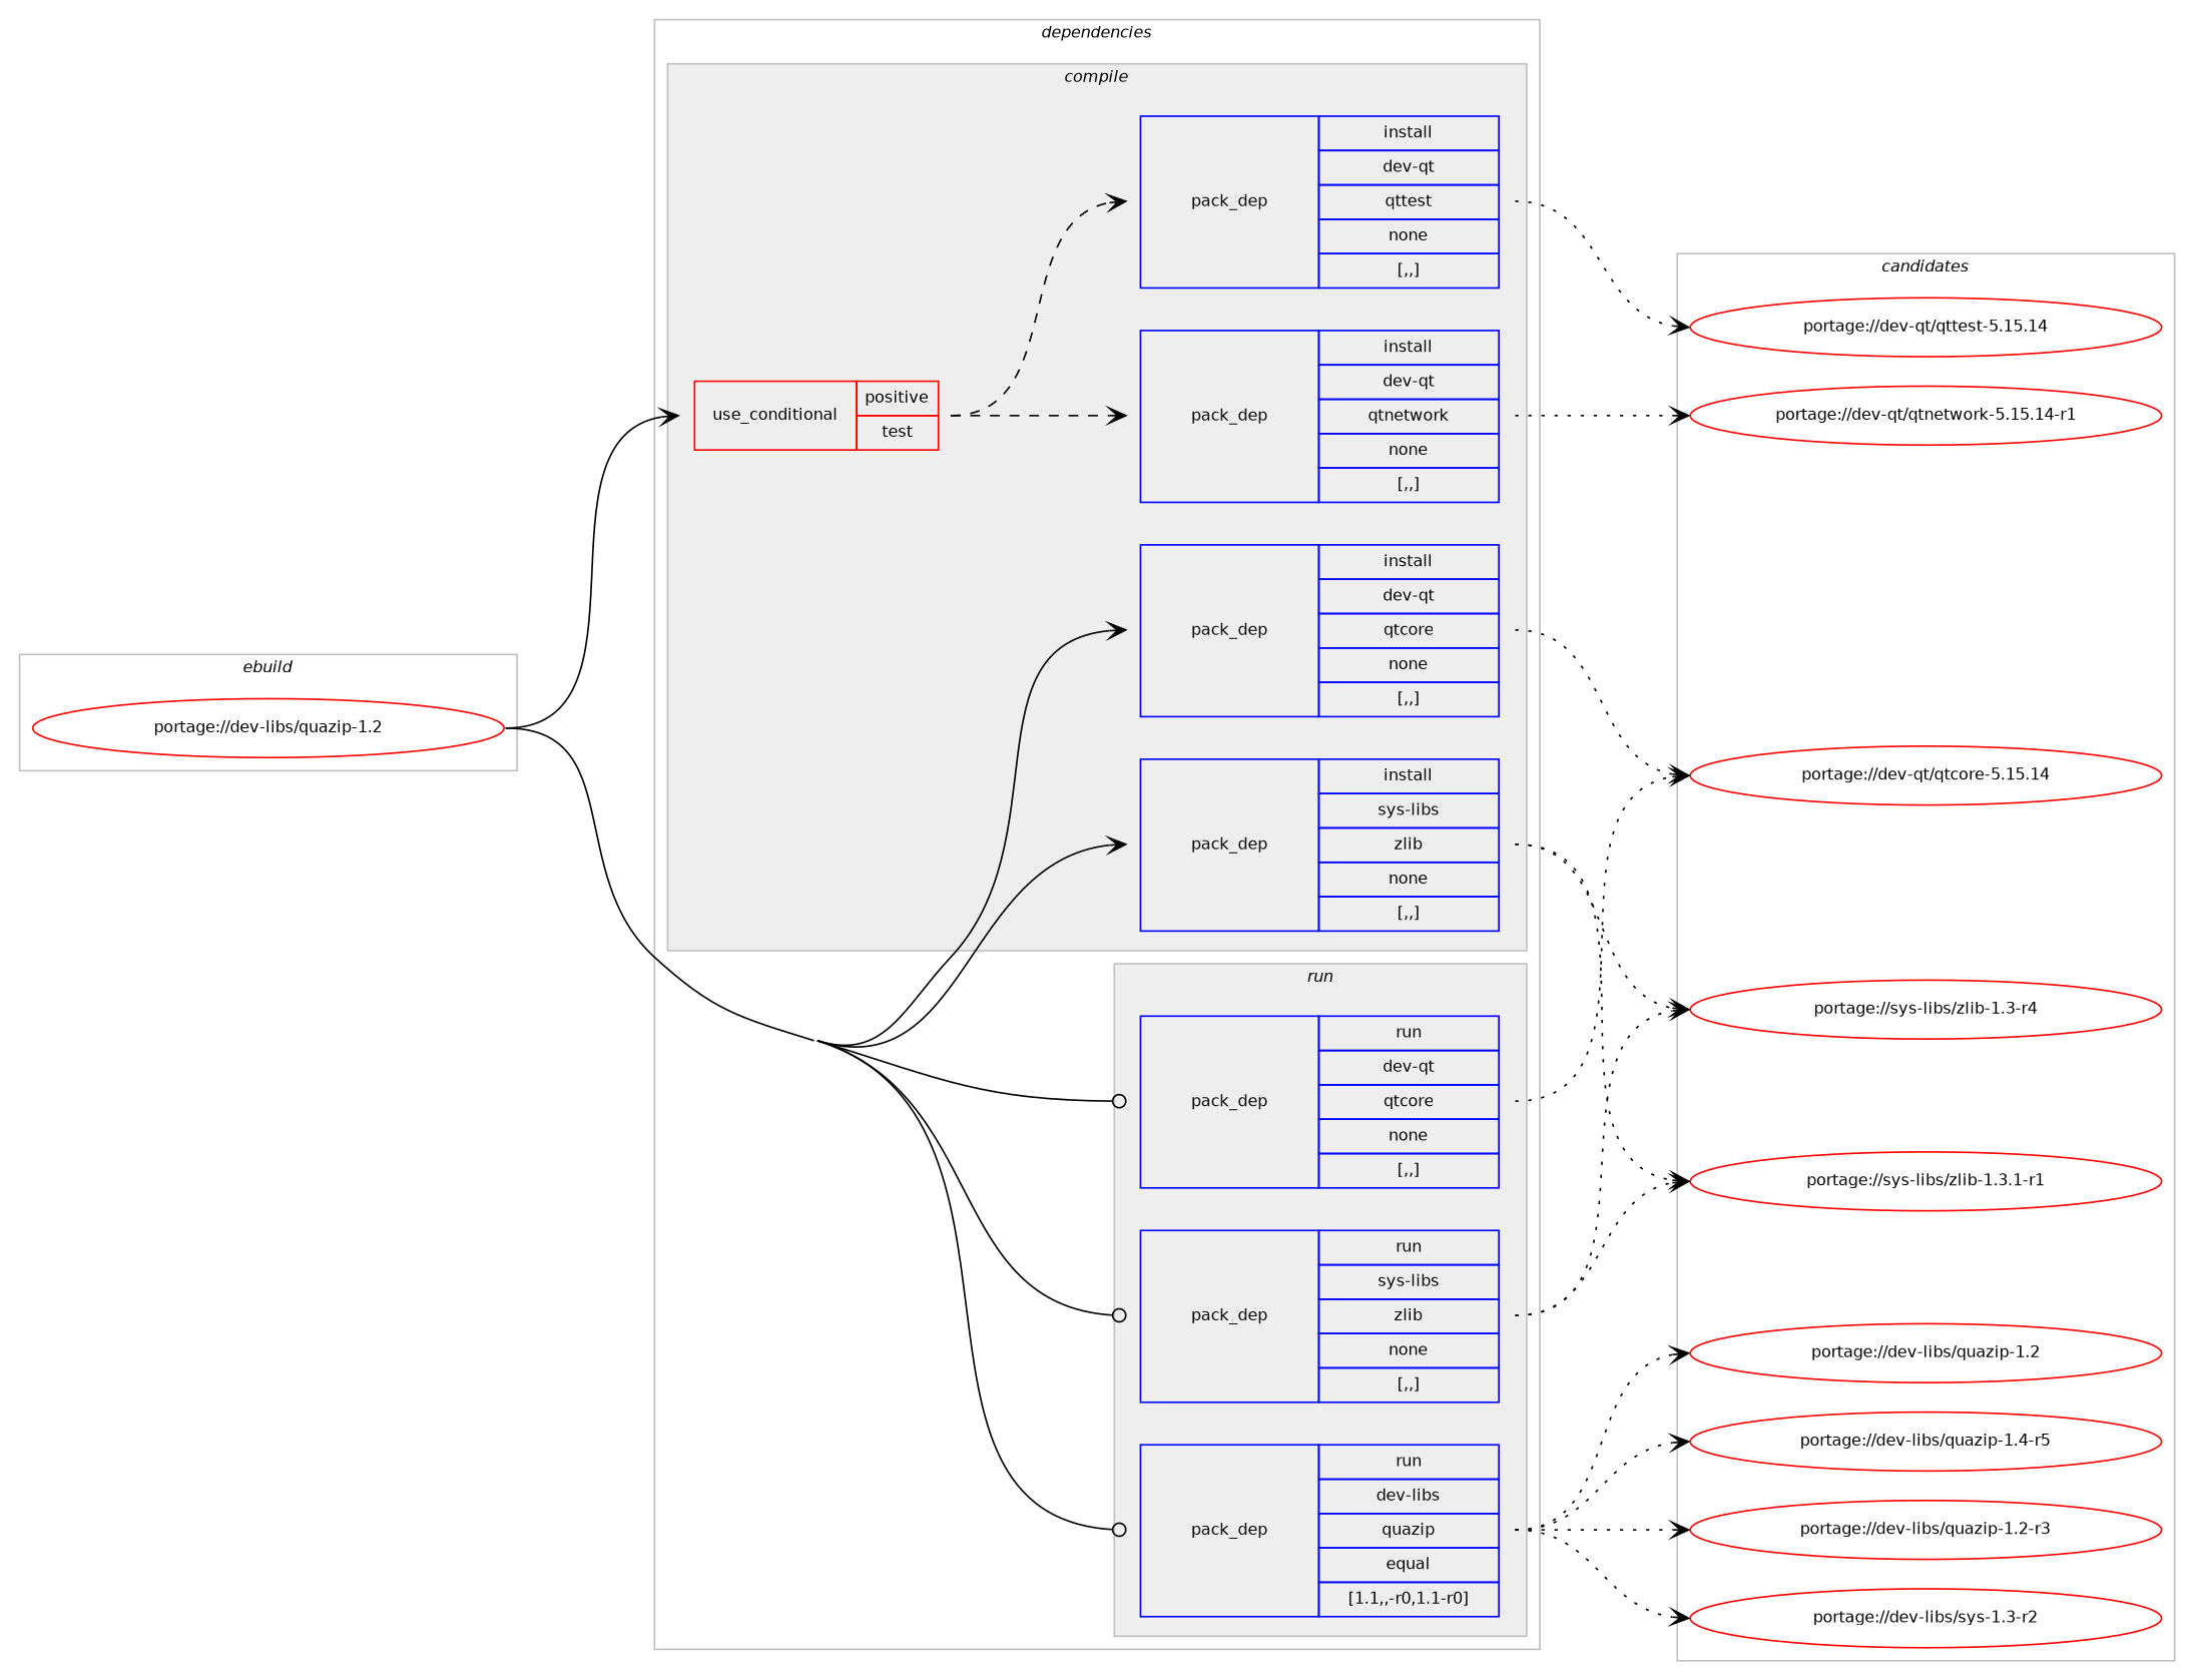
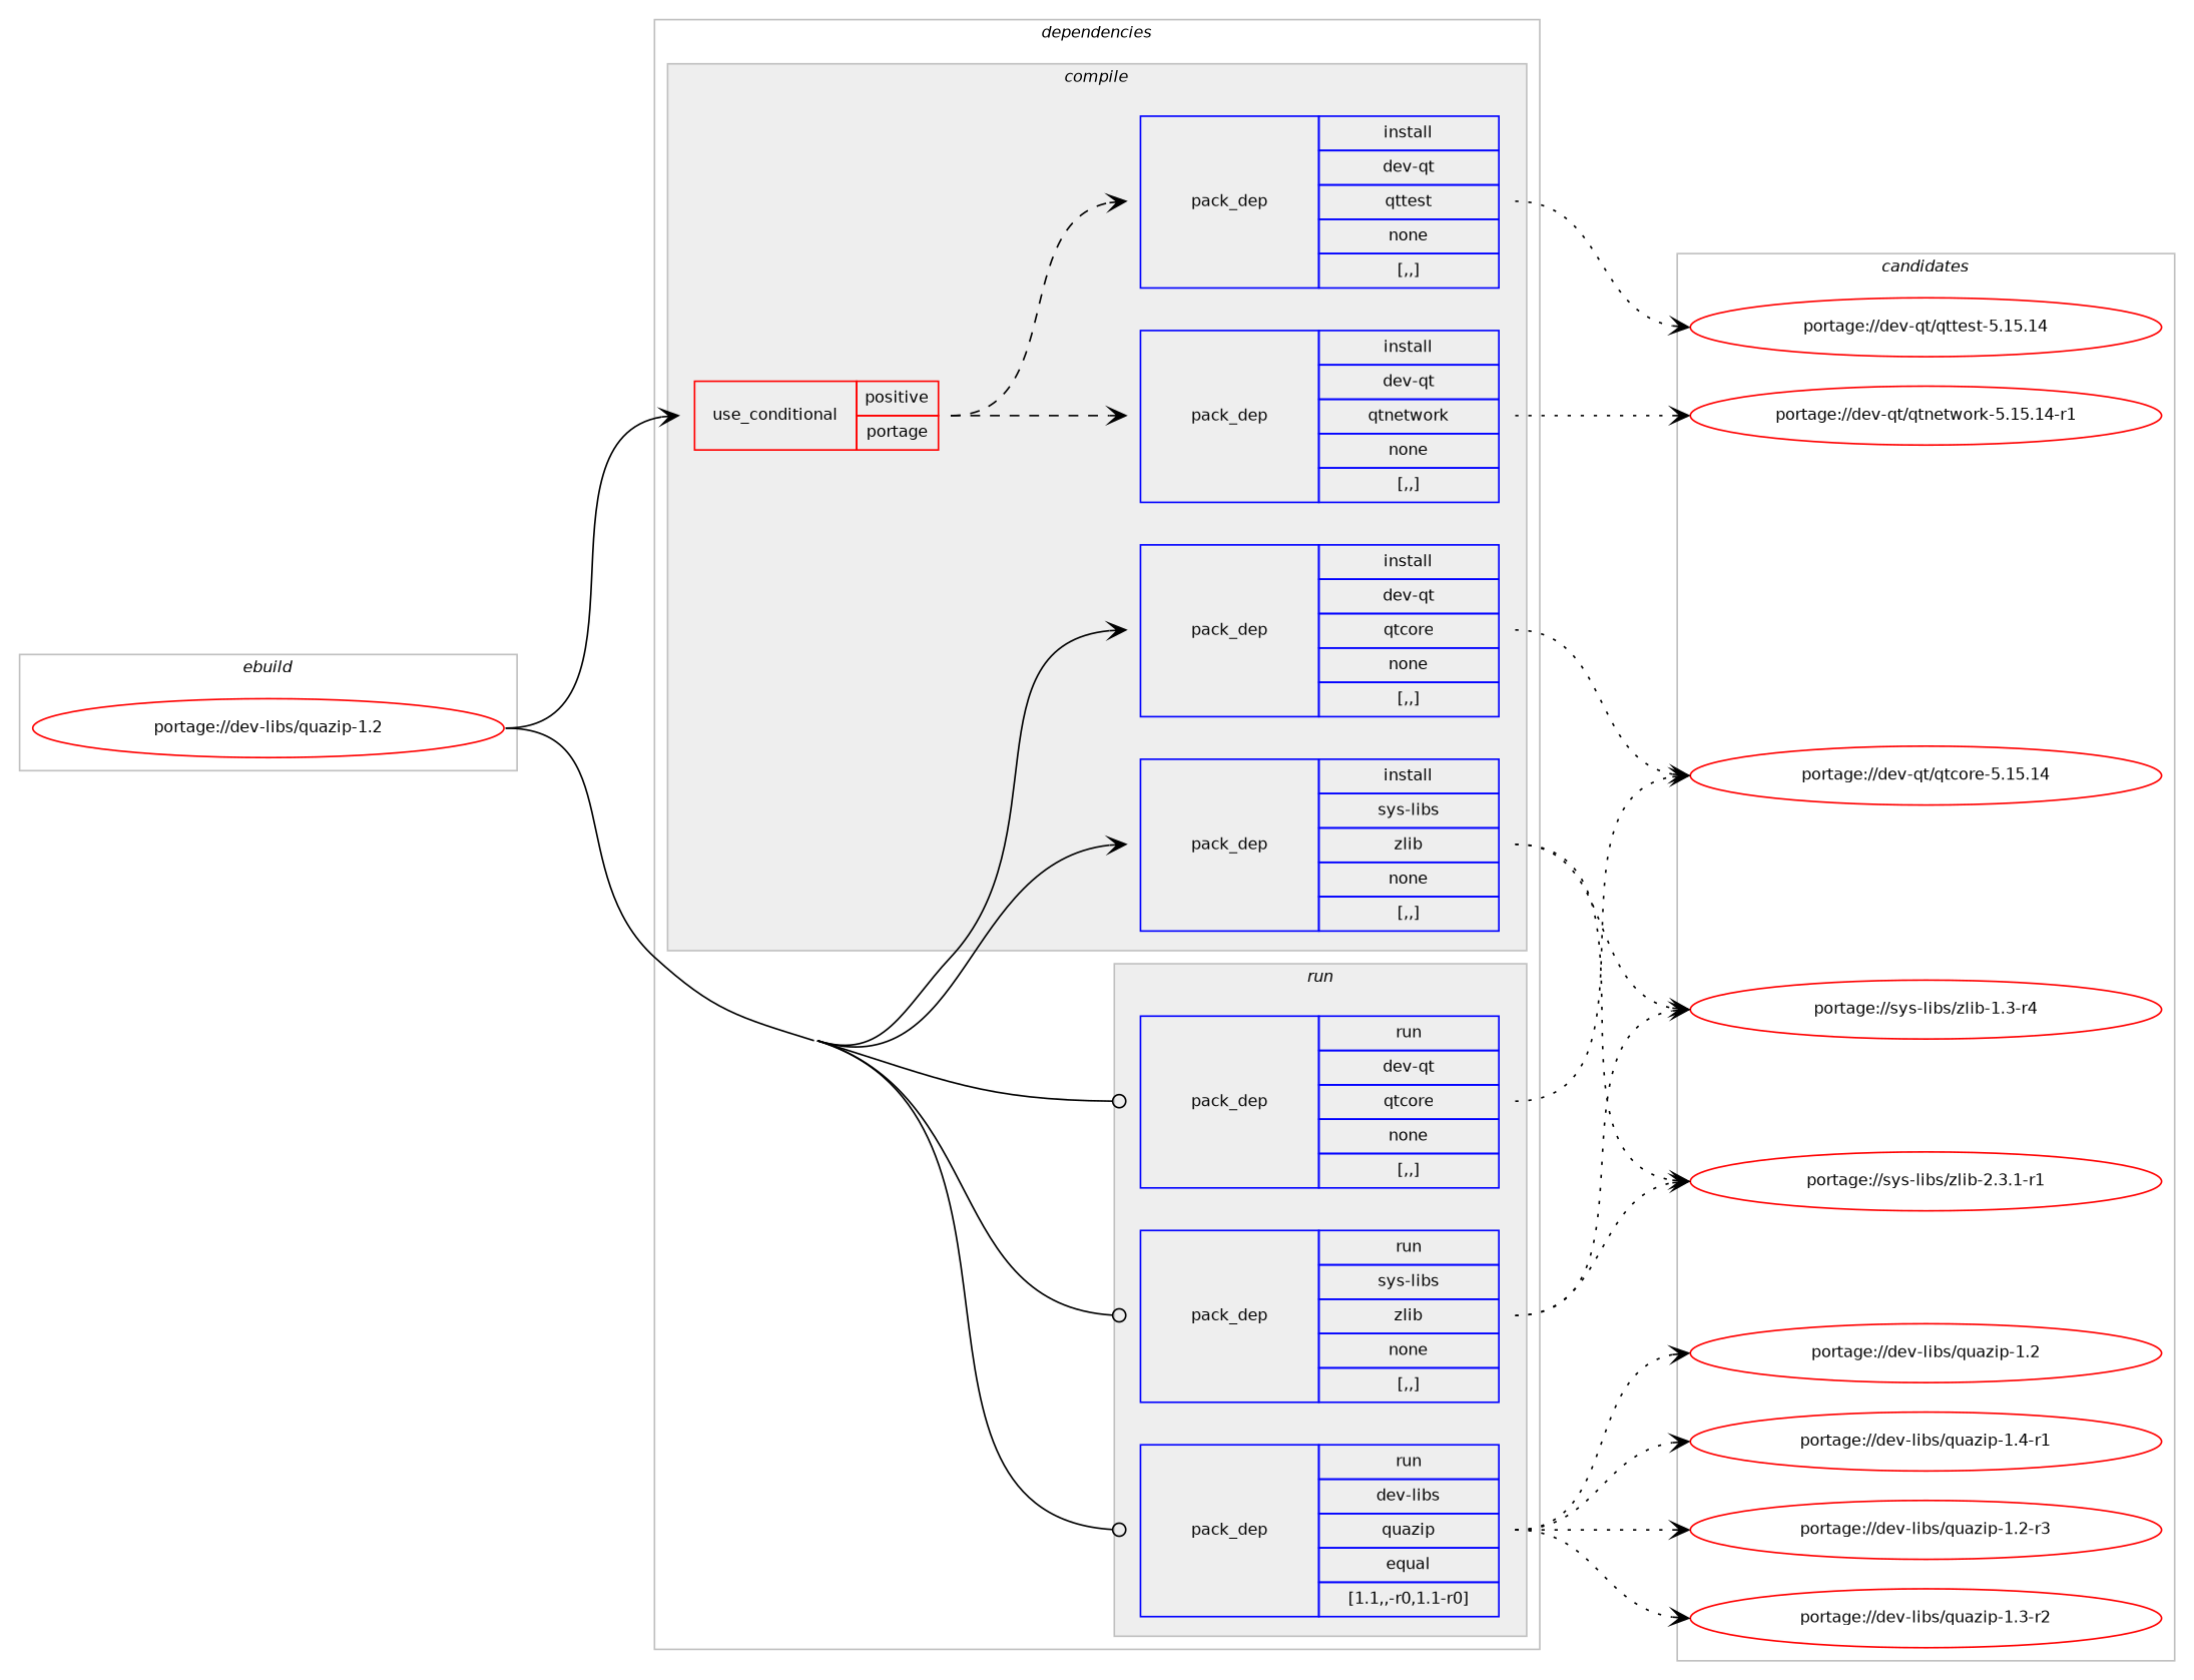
  digraph {
    compound=true
    concentrate=true
    fontname=Helvetica
    fontsize=10
    newrank=true
    rankdir=LR
    ranksep=1.5
    node [color=red fontname=Helvetica fontsize=10]
    edge [arrowhead=vee headport=w style=dotted tailport=e weight=100]
    n1 [label="portage://dev-libs/quazip-1.2" width=4]
    n2 [color=blue label=<<TABLE BORDER="0" CELLBORDER="1" CELLSPACING="0" CELLPADDING="4" WIDTH="220"><TR><TD ROWSPAN="6" CELLPADDING="30">pack_dep</TD></TR><TR><TD WIDTH="110">install</TD></TR><TR><TD>dev-qt</TD></TR><TR><TD>qtnetwork</TD></TR><TR><TD>none</TD></TR><TR><TD>[,,]</TD></TR></TABLE>> shape=none]
    n3 [color=blue label=<<TABLE BORDER="0" CELLBORDER="1" CELLSPACING="0" CELLPADDING="4" WIDTH="220"><TR><TD ROWSPAN="6" CELLPADDING="30">pack_dep</TD></TR><TR><TD WIDTH="110">install</TD></TR><TR><TD>dev-qt</TD></TR><TR><TD>qttest</TD></TR><TR><TD>none</TD></TR><TR><TD>[,,]</TD></TR></TABLE>> shape=none]
-   n4 [label=<<TABLE BORDER="0" CELLBORDER="1" CELLSPACING="0" CELLPADDING="4"><TR><TD ROWSPAN="3" CELLPADDING="10">use_conditional</TD></TR><TR><TD>positive</TD></TR><TR><TD>test</TD></TR></TABLE>> shape=none]
+   n4 [label=<<TABLE BORDER="0" CELLBORDER="1" CELLSPACING="0" CELLPADDING="4"><TR><TD ROWSPAN="3" CELLPADDING="10">use_conditional</TD></TR><TR><TD>positive</TD></TR><TR><TD>portage</TD></TR></TABLE>> shape=none]
    n5 [color=blue label=<<TABLE BORDER="0" CELLBORDER="1" CELLSPACING="0" CELLPADDING="4" WIDTH="220"><TR><TD ROWSPAN="6" CELLPADDING="30">pack_dep</TD></TR><TR><TD WIDTH="110">install</TD></TR><TR><TD>dev-qt</TD></TR><TR><TD>qtcore</TD></TR><TR><TD>none</TD></TR><TR><TD>[,,]</TD></TR></TABLE>> shape=none]
    n6 [color=blue label=<<TABLE BORDER="0" CELLBORDER="1" CELLSPACING="0" CELLPADDING="4" WIDTH="220"><TR><TD ROWSPAN="6" CELLPADDING="30">pack_dep</TD></TR><TR><TD WIDTH="110">install</TD></TR><TR><TD>sys-libs</TD></TR><TR><TD>zlib</TD></TR><TR><TD>none</TD></TR><TR><TD>[,,]</TD></TR></TABLE>> shape=none]
    n7 [color=blue label=<<TABLE BORDER="0" CELLBORDER="1" CELLSPACING="0" CELLPADDING="4" WIDTH="220"><TR><TD ROWSPAN="6" CELLPADDING="30">pack_dep</TD></TR><TR><TD WIDTH="110">run</TD></TR><TR><TD>dev-qt</TD></TR><TR><TD>qtcore</TD></TR><TR><TD>none</TD></TR><TR><TD>[,,]</TD></TR></TABLE>> shape=none]
    n8 [color=blue label=<<TABLE BORDER="0" CELLBORDER="1" CELLSPACING="0" CELLPADDING="4" WIDTH="220"><TR><TD ROWSPAN="6" CELLPADDING="30">pack_dep</TD></TR><TR><TD WIDTH="110">run</TD></TR><TR><TD>sys-libs</TD></TR><TR><TD>zlib</TD></TR><TR><TD>none</TD></TR><TR><TD>[,,]</TD></TR></TABLE>> shape=none]
    n9 [color=blue label=<<TABLE BORDER="0" CELLBORDER="1" CELLSPACING="0" CELLPADDING="4" WIDTH="220"><TR><TD ROWSPAN="6" CELLPADDING="30">pack_dep</TD></TR><TR><TD WIDTH="110">run</TD></TR><TR><TD>dev-libs</TD></TR><TR><TD>quazip</TD></TR><TR><TD>equal</TD></TR><TR><TD>[1.1,,-r0,1.1-r0]</TD></TR></TABLE>> shape=none]
    n10 [label="portage://dev-qt/qtnetwork-5.15.14-r1" width=4]
    n11 [label="portage://dev-qt/qttest-5.15.14" width=4]
    n12 [label="portage://dev-qt/qtcore-5.15.14" width=4]
-   n13 [label="portage://sys-libs/zlib-1.3.1-r1" width=4]
+   n13 [label="portage://sys-libs/zlib-2.3.1-r1" width=4]
    n14 [label="portage://sys-libs/zlib-1.3-r4" width=4]
-   n15 [label="portage://dev-libs/quazip-1.4-r5" width=4]
+   n15 [label="portage://dev-libs/quazip-1.4-r1" width=4]
    n16 [label="portage://dev-libs/quazip-1.2-r3" width=4]
-   n17 [label="portage://dev-libs/sys-1.3-r2" width=4]
+   n17 [label="portage://dev-libs/quazip-1.3-r2" width=4]
    n18 [label="portage://dev-libs/quazip-1.2" width=4]
    subgraph cluster_1 {
      color=gray
      label=<<i>ebuild</i>>
      n1
    }
    subgraph cluster_2 {
      color=gray
      label=<<i>dependencies</i>>
      subgraph cluster_3 {
        color=gray
        fillcolor="#eeeeee"
        label=<<i>compile</i>>
        style=filled
        subgraph sub_4 {
          color=gray
          fillcolor="#eeeeee"
          label=<<i>compile</i>>
          style=filled
          n4
          subgraph sub_5 {
            color=gray
            fillcolor="#eeeeee"
            label=<<i>compile</i>>
            style=filled
            n2
          }
          subgraph sub_6 {
            color=gray
            fillcolor="#eeeeee"
            label=<<i>compile</i>>
            style=filled
            n3
          }
        }
        subgraph sub_7 {
          color=gray
          fillcolor="#eeeeee"
          label=<<i>compile</i>>
          style=filled
          n5
        }
        subgraph sub_8 {
          color=gray
          fillcolor="#eeeeee"
          label=<<i>compile</i>>
          style=filled
          n6
        }
      }
      subgraph cluster_9 {
        color=gray
        fillcolor="#eeeeee"
        label=<<i>compile and run</i>>
        style=filled
      }
      subgraph cluster_10 {
        color=gray
        fillcolor="#eeeeee"
        label=<<i>run</i>>
        style=filled
        subgraph sub_11 {
          color=gray
          fillcolor="#eeeeee"
          label=<<i>run</i>>
          style=filled
          n7
        }
        subgraph sub_12 {
          color=gray
          fillcolor="#eeeeee"
          label=<<i>run</i>>
          style=filled
          n8
        }
        subgraph sub_13 {
          color=gray
          fillcolor="#eeeeee"
          label=<<i>run</i>>
          style=filled
          n9
        }
      }
    }
    subgraph cluster_14 {
      color=gray
      label=<<i>candidates</i>>
      rank=same
      subgraph sub_15 {
        color=black
        label=<<i>candidates</i>>
        nodesep=1
        rank=same
        n10
      }
      subgraph sub_16 {
        color=black
        label=<<i>candidates</i>>
        nodesep=1
        rank=same
        n11
      }
      subgraph sub_17 {
        color=black
        label=<<i>candidates</i>>
        nodesep=1
        rank=same
        n12
      }
      subgraph sub_18 {
        color=black
        label=<<i>candidates</i>>
        nodesep=1
        rank=same
        n13
        n14
      }
      subgraph sub_19 {
        color=black
        label=<<i>candidates</i>>
        nodesep=1
        rank=same
        n12
      }
      subgraph sub_20 {
        color=black
        label=<<i>candidates</i>>
        nodesep=1
        rank=same
        n13
        n14
      }
      subgraph sub_21 {
        color=black
        label=<<i>candidates</i>>
        nodesep=1
        rank=same
        n15
        n16
        n17
        n18
      }
    }
    n1 -> n4 [style=solid weight=20]
    n1 -> n5 [style=solid weight=20]
    n1 -> n6 [style=solid weight=20]
    n1 -> n7 [arrowhead=odot style=solid weight=20]
    n1 -> n8 [arrowhead=odot style=solid weight=20]
    n1 -> n9 [arrowhead=odot style=solid weight=20]
    n2 -> n10
    n3 -> n11
    n4 -> n2 [style=dashed weight=20]
    n4 -> n3 [style=dashed weight=20]
    n5 -> n12
    n6 -> n13
    n6 -> n14
    n7 -> n12
    n8 -> n13
    n8 -> n14
    n9 -> n15
    n9 -> n16
    n9 -> n17
    n9 -> n18
  }
